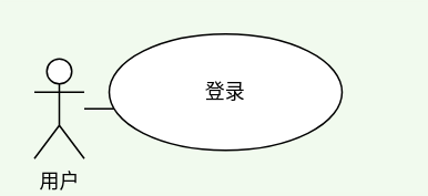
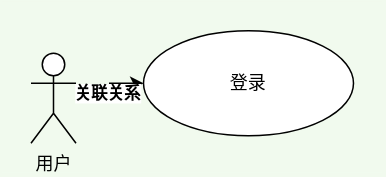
  <mxCell id="0" />
  <mxCell id="1" parent="0" />
  <mxCell id="2" value="" style="edgeStyle=orthogonalEdgeStyle;rounded=0;orthogonalLoop=1;jettySize=auto;html=1;" edge="1" parent="1" source="4" target="5"><mxGeometry relative="1" as="geometry" /></mxCell>
  <mxCell id="3" value="关联关系" style="edgeLabel;html=1;align=center;verticalAlign=middle;resizable=0;points=[];fontStyle=1" vertex="1" connectable="0" parent="2"><mxGeometry x="-0.054" y="2" relative="1" as="geometry"><mxPoint as="offset" /></mxGeometry></mxCell>
  <mxCell id="4" value="用户" style="shape=umlActor;verticalLabelPosition=bottom;verticalAlign=top;html=1;" vertex="1" parent="1"><mxGeometry x="20" y="35" width="30" height="60" as="geometry" /></mxCell>
- <mxCell id="5" value="登录" style="ellipse;whiteSpace=wrap;html=1;" vertex="1" parent="1"><mxGeometry x="65" y="20" width="140" height="70" as="geometry" /></mxCell>
+ <mxCell id="5" value="登录" style="ellipse;whiteSpace=wrap;html=1;" vertex="1" parent="1"><mxGeometry x="95" y="20" width="140" height="70" as="geometry" /></mxCell>
